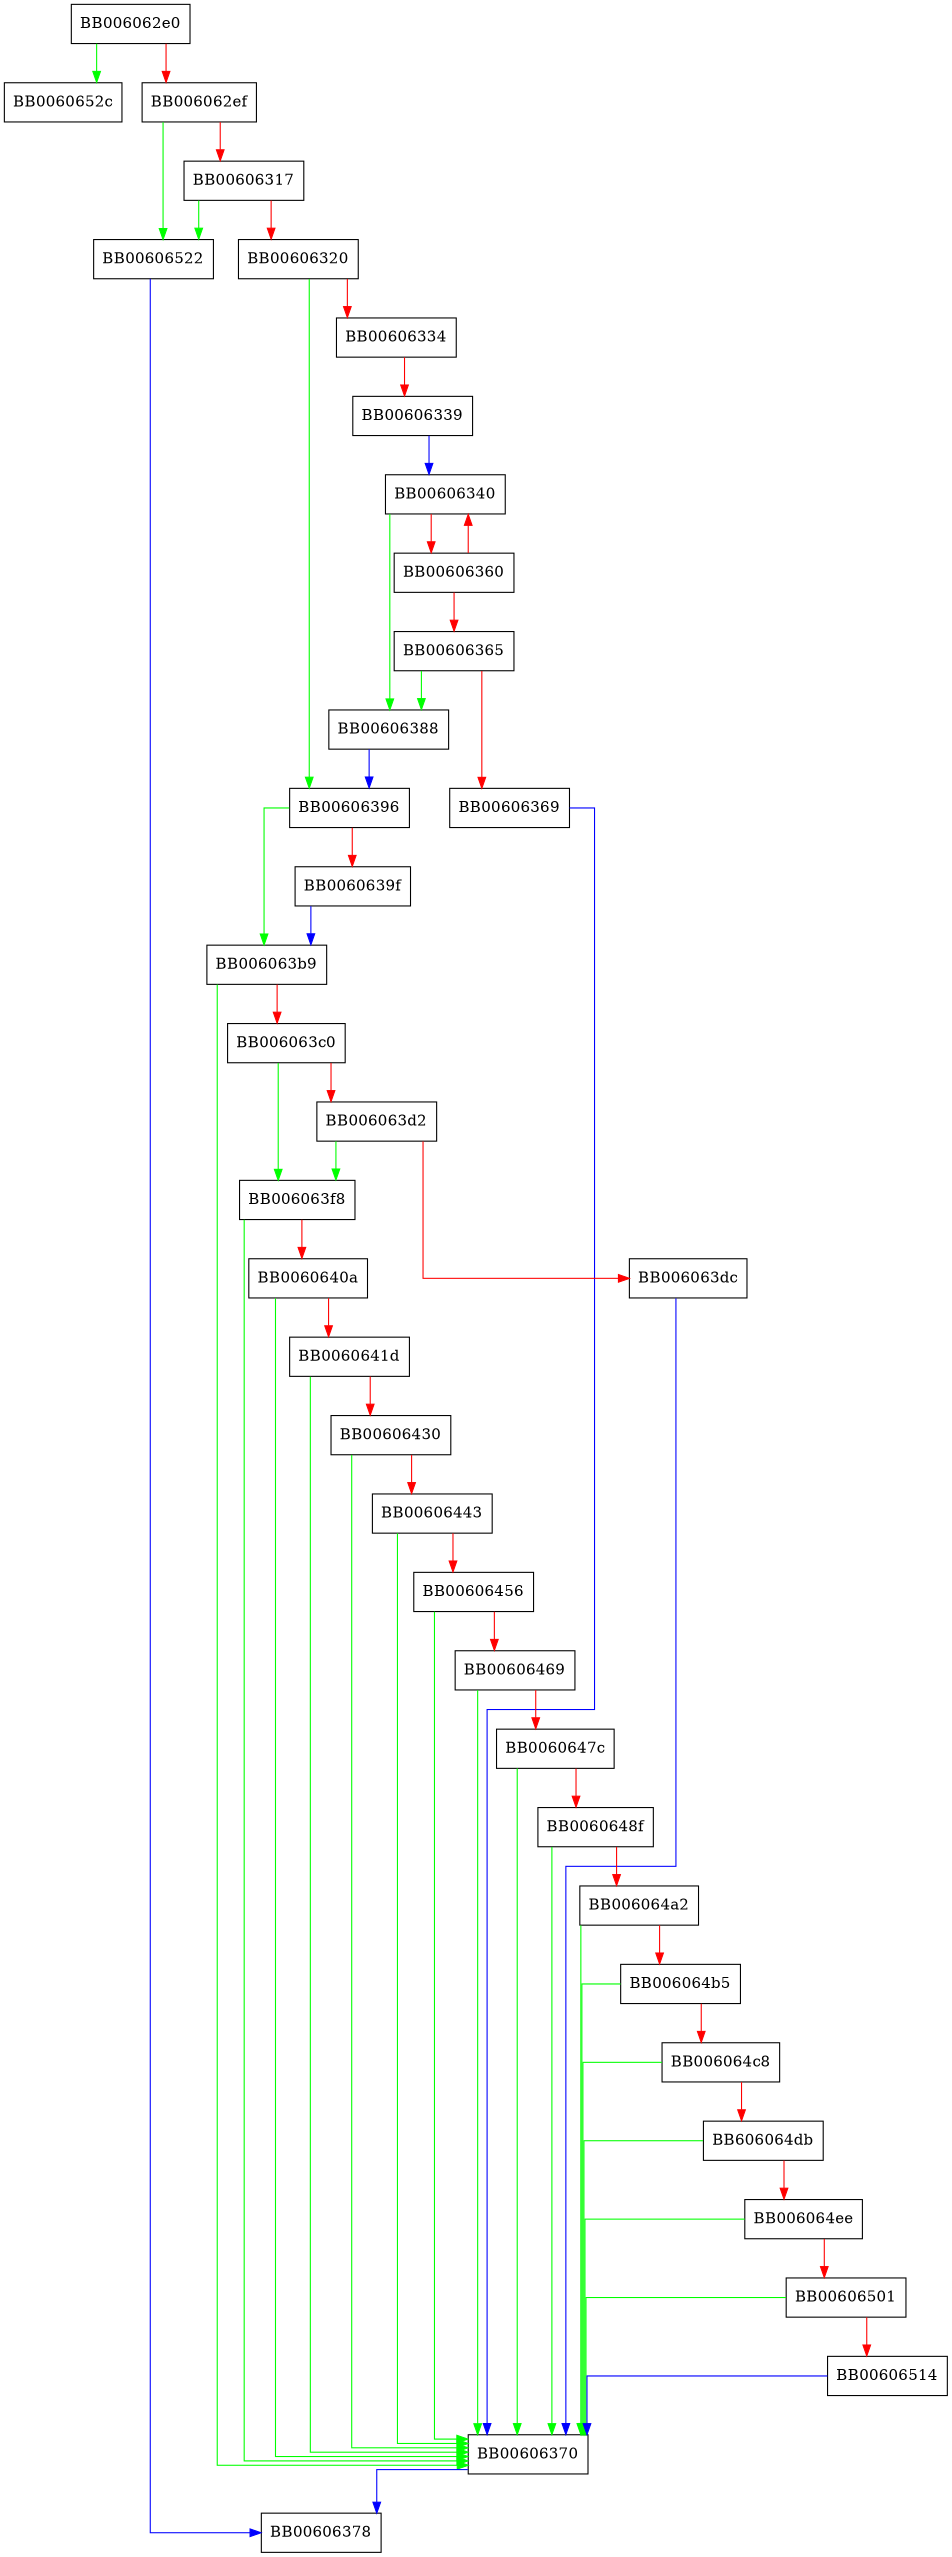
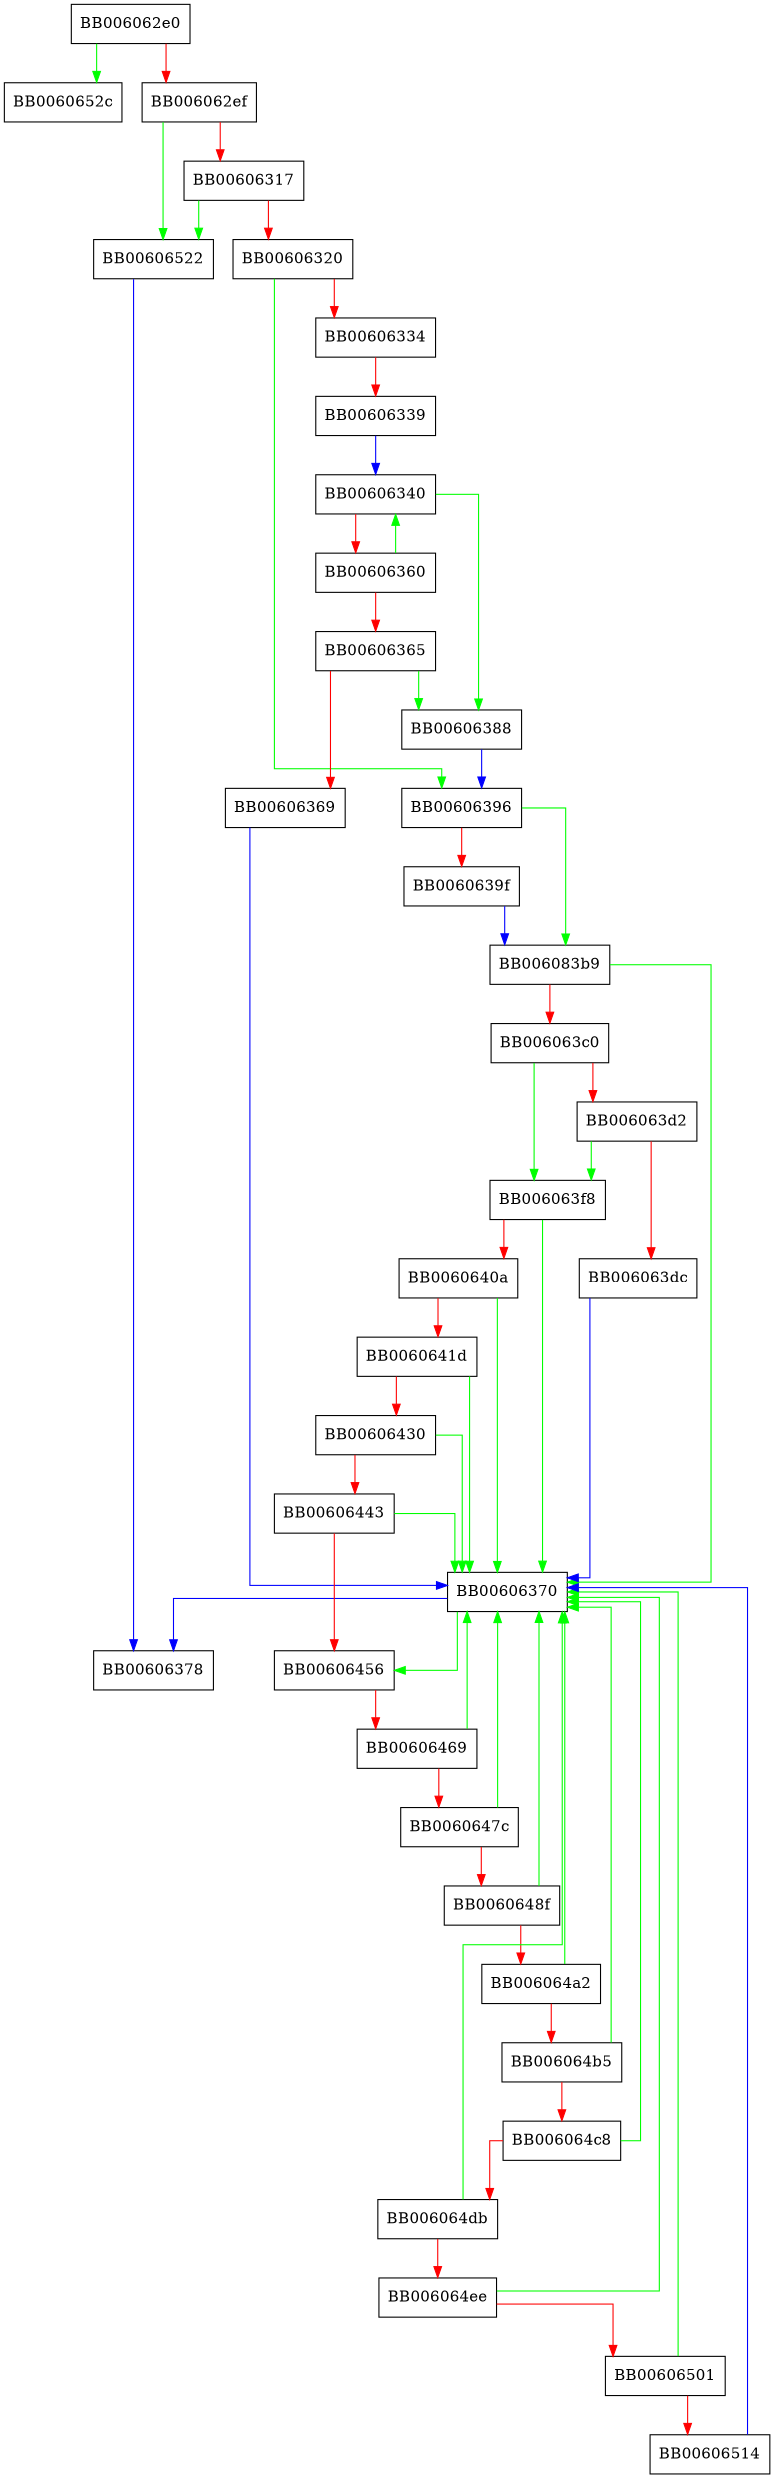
  digraph {
    splines=ortho
    node [shape=box]
    edge [color=red]
    BB006062e0
    BB0060652c
    BB006062ef
    BB00606522
    BB00606317
    BB00606378
    BB00606320
    BB00606396
    BB00606334
-   BB006063b9
+   BB006063b9 [label=BB006083b9]
    BB0060639f
    BB00606339
    BB00606370
    BB006063c0
    BB00606340
    BB00606388
    BB00606360
    BB00606365
    BB00606369
    BB006063f8
    BB006063d2
    BB0060640a
    BB006063dc
    BB0060641d
    BB00606430
    BB00606443
    BB00606456
    BB00606469
    BB0060647c
    BB0060648f
    BB006064a2
    BB006064b5
    BB006064c8
-   BB006064db [label=BB606064db]
+   BB006064db
    BB006064ee
    BB00606501
    BB00606514
    BB006062e0 -> BB0060652c [color=green]
    BB006062e0 -> BB006062ef
    BB006062ef -> BB00606522 [color=green]
    BB006062ef -> BB00606317
    BB00606522 -> BB00606378 [color=blue]
    BB00606317 -> BB00606522 [color=green]
    BB00606317 -> BB00606320
    BB00606320 -> BB00606396 [color=green]
    BB00606320 -> BB00606334
    BB00606396 -> BB006063b9 [color=green]
    BB00606396 -> BB0060639f
    BB00606334 -> BB00606339
    BB006063b9 -> BB00606370 [color=green]
    BB006063b9 -> BB006063c0
    BB0060639f -> BB006063b9 [color=blue]
    BB00606339 -> BB00606340 [color=blue]
    BB00606370 -> BB00606378 [color=blue]
    BB006063c0 -> BB006063f8 [color=green]
    BB006063c0 -> BB006063d2
    BB00606340 -> BB00606388 [color=green]
    BB00606340 -> BB00606360
    BB00606388 -> BB00606396 [color=blue]
-   BB00606360 -> BB00606340
+   BB00606360 -> BB00606340 [color=green]
    BB00606360 -> BB00606365
    BB00606365 -> BB00606388 [color=green]
    BB00606365 -> BB00606369
    BB00606369 -> BB00606370 [color=blue]
    BB006063f8 -> BB00606370 [color=green]
    BB006063f8 -> BB0060640a
    BB006063d2 -> BB006063f8 [color=green]
    BB006063d2 -> BB006063dc
    BB0060640a -> BB00606370 [color=green]
    BB0060640a -> BB0060641d
    BB006063dc -> BB00606370 [color=blue]
    BB0060641d -> BB00606370 [color=green]
    BB0060641d -> BB00606430
    BB00606430 -> BB00606370 [color=green]
    BB00606430 -> BB00606443
    BB00606443 -> BB00606370 [color=green]
    BB00606443 -> BB00606456
-   BB00606456 -> BB00606370 [color=green]
+   BB00606370 -> BB00606456 [color=green]
    BB00606456 -> BB00606469
    BB00606469 -> BB00606370 [color=green]
    BB00606469 -> BB0060647c
    BB0060647c -> BB00606370 [color=green]
    BB0060647c -> BB0060648f
    BB0060648f -> BB00606370 [color=green]
    BB0060648f -> BB006064a2
    BB006064a2 -> BB00606370 [color=green]
    BB006064a2 -> BB006064b5
    BB006064b5 -> BB00606370 [color=green]
    BB006064b5 -> BB006064c8
    BB006064c8 -> BB00606370 [color=green]
    BB006064c8 -> BB006064db
    BB006064db -> BB00606370 [color=green]
    BB006064db -> BB006064ee
    BB006064ee -> BB00606370 [color=green]
    BB006064ee -> BB00606501
    BB00606501 -> BB00606370 [color=green]
    BB00606501 -> BB00606514
    BB00606514 -> BB00606370 [color=blue]
  }
